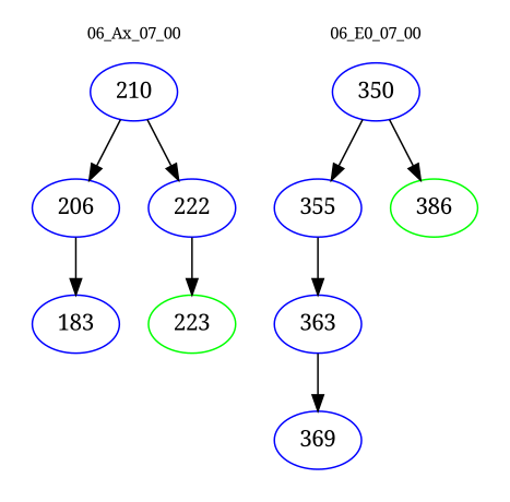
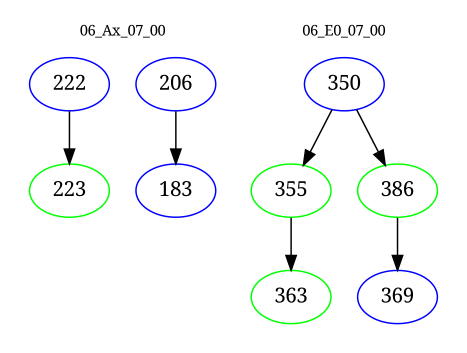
  digraph {
    fontname="Noto Serif"
    node [color=blue fontname="Noto Serif"]
    edge [color=black fontname="Noto Serif"]
-   n1 [label=210]
    n2 [label=206]
    n3 [label=222]
    n4 [label=183]
    n5 [color=green label=223]
-   n6 [label=355]
+   n6 [color=green label=355]
    n7 [label=350]
-   n8 [label=363]
+   n8 [color=green label=363]
    n9 [color=green label=386]
    n10 [label=369]
    subgraph cluster_1 {
      color=white
      fontsize=10
      label="06_Ax_07_00"
-     n1
      n2
      n3
      n4
      n5
    }
    subgraph cluster_2 {
      color=white
      fontsize=10
      label="06_E0_07_00"
      n6
      n7
      n8
      n9
      n10
    }
-   n1 -> n2
-   n1 -> n3
    n2 -> n4
    n3 -> n5
    n6 -> n8
    n7 -> n6
    n7 -> n9
-   n8 -> n10
+   n9 -> n10
  }
